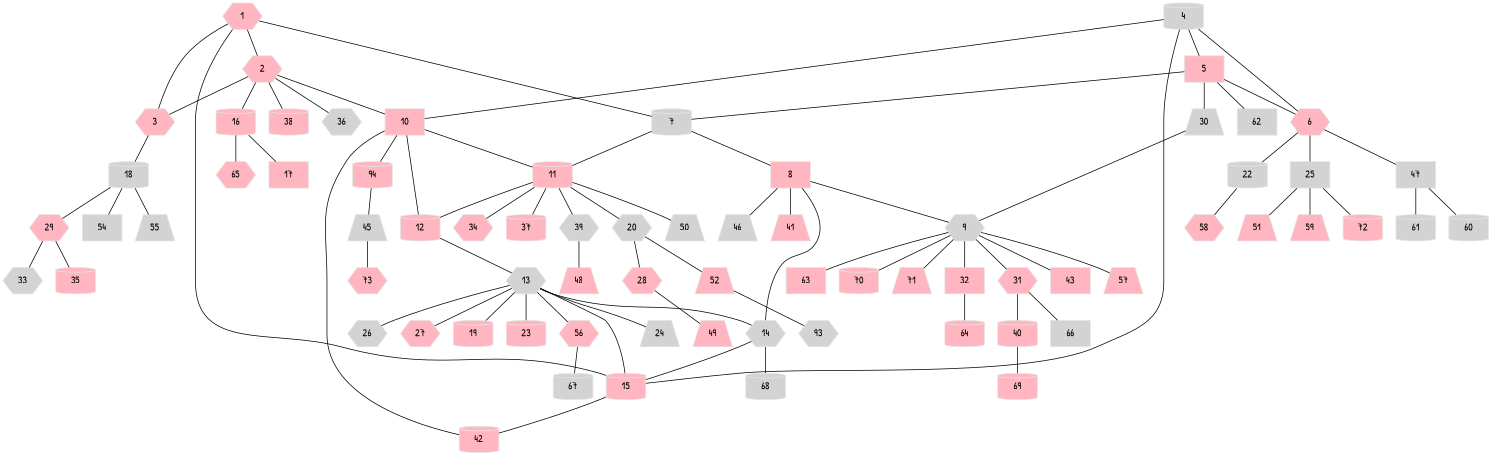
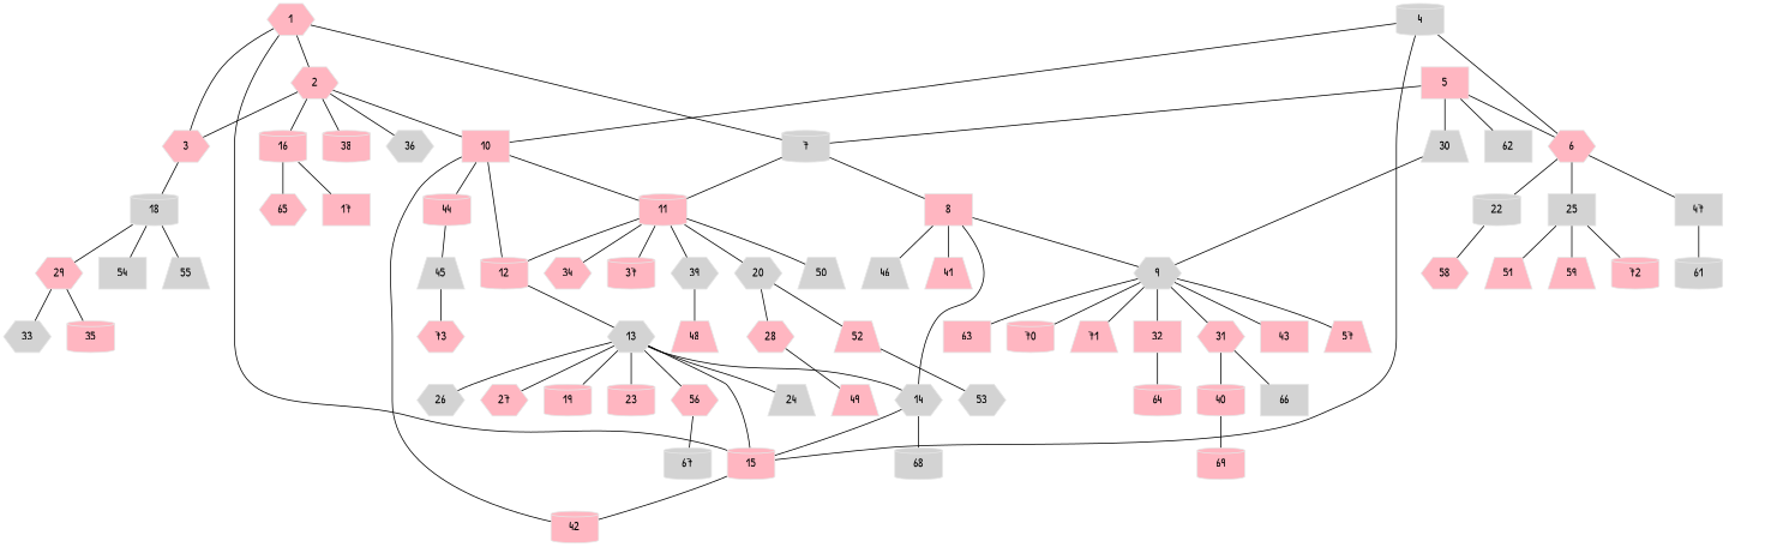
  graph {
    fontname="Patrick Hand"
    node [color=gray90 fillcolor=lightpink fontname="Patrick Hand" shape=cylinder style=filled]
    edge [fontname="Patrick Hand"]
    1 [shape=hexagon]
    2 [shape=hexagon]
    3 [shape=hexagon]
    7 [fillcolor=lightgrey]
    15
    10 [shape=box]
    16
    36 [fillcolor=lightgrey shape=hexagon]
    38
    18 [fillcolor=lightgrey]
    8 [shape=box]
    11
    42
    12
-   44 [label=94]
+   44
    17 [shape=box]
    65 [shape=hexagon]
    6 [shape=hexagon]
    22 [fillcolor=lightgrey]
    25 [fillcolor=lightgrey shape=box]
    47 [fillcolor=lightgrey shape=box]
    29 [shape=hexagon]
    54 [fillcolor=lightgrey shape=box]
    55 [fillcolor=lightgrey shape=trapezium]
    4 [fillcolor=lightgrey]
    5 [shape=box]
    30 [fillcolor=lightgrey shape=trapezium]
    62 [fillcolor=lightgrey shape=box]
    9 [fillcolor=lightgrey shape=hexagon]
    58 [shape=hexagon]
    51 [shape=trapezium]
    59 [shape=trapezium]
    72
-   60 [fillcolor=lightgrey]
    61 [fillcolor=lightgrey]
    14 [fillcolor=lightgrey shape=hexagon]
    41 [shape=trapezium]
    46 [fillcolor=lightgrey shape=trapezium]
    31 [shape=hexagon]
    32 [shape=box]
    43 [shape=box]
    57 [shape=trapezium]
    63 [shape=box]
    70
    71 [shape=trapezium]
    20 [fillcolor=lightgrey shape=hexagon]
    34 [shape=hexagon]
    37
    39 [fillcolor=lightgrey shape=hexagon]
    50 [fillcolor=lightgrey shape=trapezium]
    68 [fillcolor=lightgrey]
    40
    66 [fillcolor=lightgrey shape=box]
    64
    13 [fillcolor=lightgrey shape=hexagon]
    45 [fillcolor=lightgrey shape=trapezium]
    28 [shape=hexagon]
    52 [shape=trapezium]
    48 [shape=trapezium]
    19
    23
    24 [fillcolor=lightgrey shape=trapezium]
    26 [fillcolor=lightgrey shape=hexagon]
    27 [shape=hexagon]
    56 [shape=hexagon]
    67 [fillcolor=lightgrey]
    33 [fillcolor=lightgrey shape=hexagon]
    35
    49 [shape=trapezium]
-   53 [fillcolor=lightgrey shape=hexagon label=93]
+   53 [fillcolor=lightgrey shape=hexagon]
    69
    73 [shape=hexagon]
    1 -- 2
    1 -- 3
    1 -- 7
    1 -- 15
    2 -- 3
    2 -- 10
    2 -- 16
    2 -- 36
    2 -- 38
    3 -- 18
    7 -- 8
    7 -- 11
    15 -- 42
    10 -- 11
    10 -- 42
    10 -- 12
    10 -- 44
    16 -- 17
    16 -- 65
    18 -- 29
    18 -- 54
    18 -- 55
    8 -- 9
    8 -- 14
    8 -- 41
    8 -- 46
    11 -- 12
    11 -- 20
    11 -- 34
    11 -- 37
    11 -- 39
    11 -- 50
    12 -- 13
    44 -- 45
    6 -- 22
    6 -- 25
    6 -- 47
    22 -- 58
    25 -- 51
    25 -- 59
    25 -- 72
-   47 -- 60
    47 -- 61
    29 -- 33
    29 -- 35
    4 -- 15
    4 -- 10
    4 -- 6
-   4 -- 5
    5 -- 7
    5 -- 6
    5 -- 30
    5 -- 62
    30 -- 9
    9 -- 31
    9 -- 32
    9 -- 43
    9 -- 57
    9 -- 63
    9 -- 70
    9 -- 71
    14 -- 15
    14 -- 68
    31 -- 40
    31 -- 66
    32 -- 64
    20 -- 28
    20 -- 52
    39 -- 48
    40 -- 69
    13 -- 15
    13 -- 14
    13 -- 19
    13 -- 23
    13 -- 24
    13 -- 26
    13 -- 27
    13 -- 56
    45 -- 73
    28 -- 49
    52 -- 53
    56 -- 67
  }
